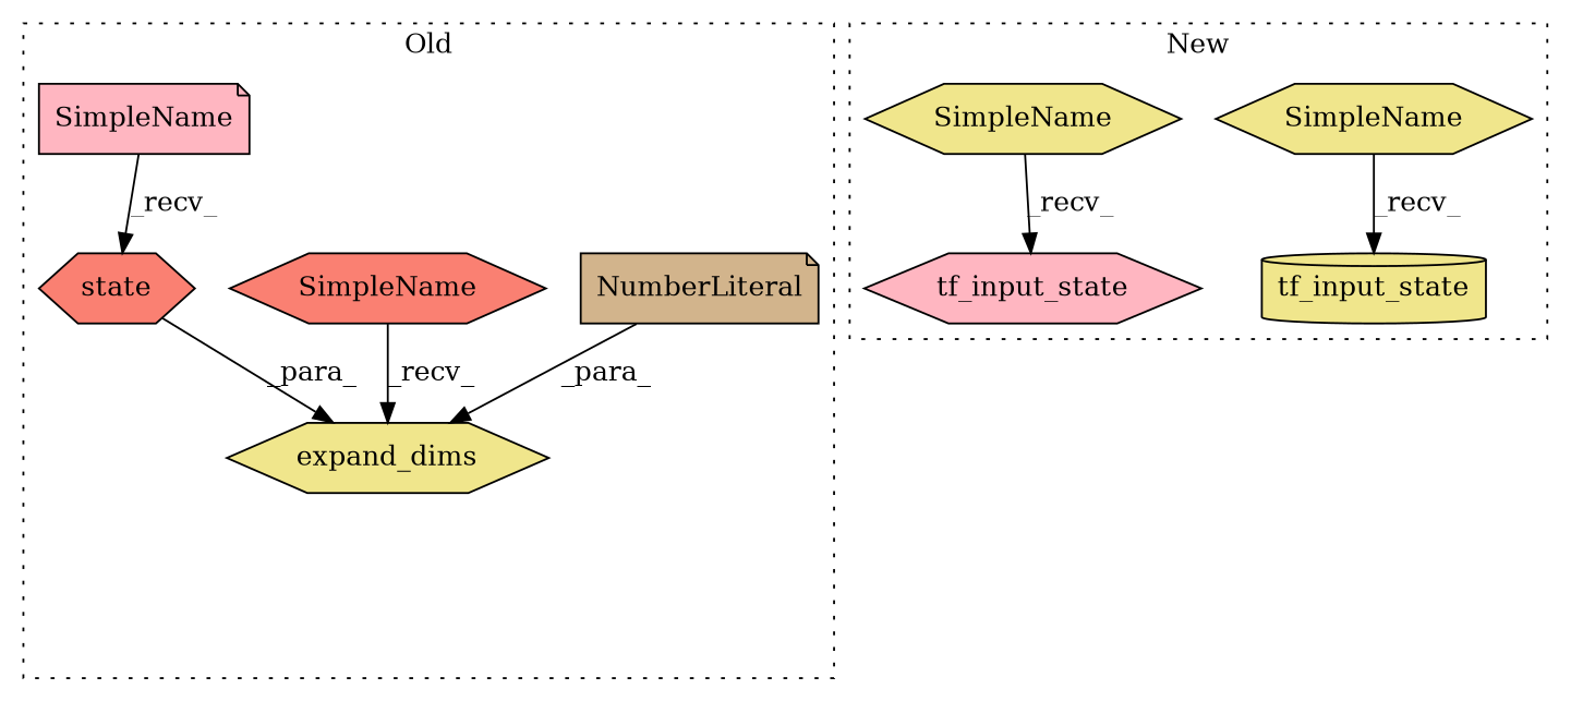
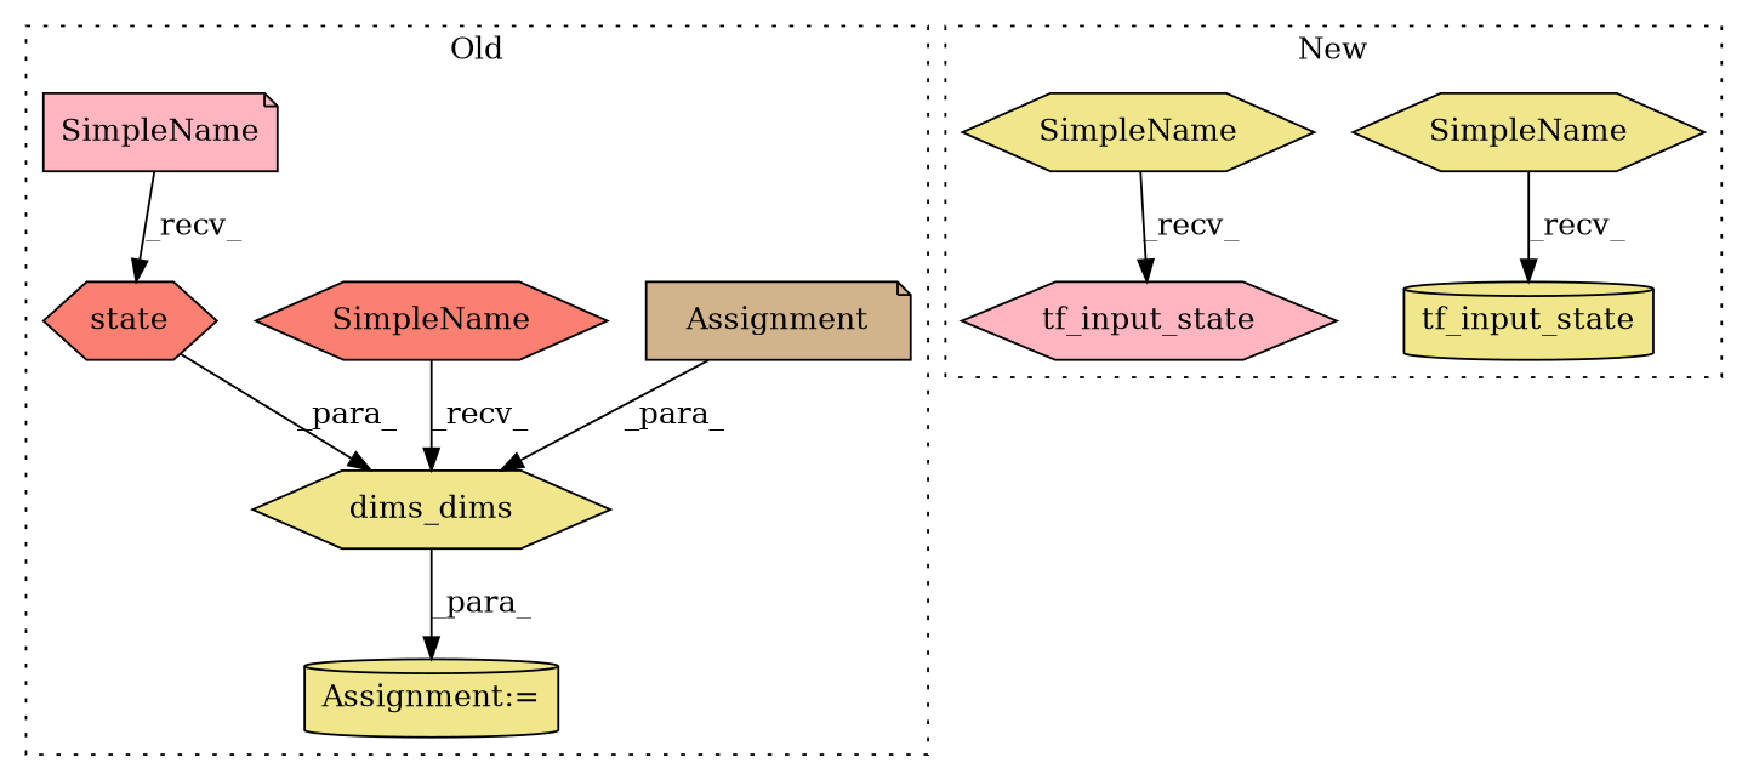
  digraph {
    node [a=32 fillcolor=khaki l=1 shape=hexagon style=filled]
    n1 [fillcolor=salmon l="6,1" label=state s="8780,8797"]
-   n2 [l="12,1" label=expand_dims s="8765,8800"]
-   n3 [a=34 fillcolor=tan label=NumberLiteral s=8799 shape=note]
+   n2 [l="12,1" label=dims_dims s="8765,8800"]
+   n3 [a=34 fillcolor=tan label=Assignment s=8799 shape=note]
+   n4 [a=7 label="Assignment:=" s=8761 shape=cylinder]
    n5 [a=42 fillcolor=salmon l=2 label=SimpleName s=8762]
    n6 [a=42 fillcolor=lightpink l=2 label=SimpleName s=8777 shape=note]
    n7 [fillcolor=lightpink l="15,1" label=tf_input_state s="9050,9078"]
    n8 [l="15,1" label=tf_input_state s="9502,9530" shape=cylinder]
    n9 [a=42 l=4 label=SimpleName s=9497]
    n10 [a=42 l=4 label=SimpleName s=9045]
    subgraph cluster_1 {
      label=Old
      style=dotted
      n1
      n2
      n3
+     n4
      n5
      n6
    }
    subgraph cluster_2 {
      label=New
      style=dotted
      n7
      n8
      n9
      n10
    }
    n1 -> n2 [label=_para_]
+   n2 -> n4 [label=_para_]
    n3 -> n2 [label=_para_]
    n5 -> n2 [label=_recv_]
    n6 -> n1 [label=_recv_]
    n9 -> n8 [label=_recv_]
    n10 -> n7 [label=_recv_]
  }
